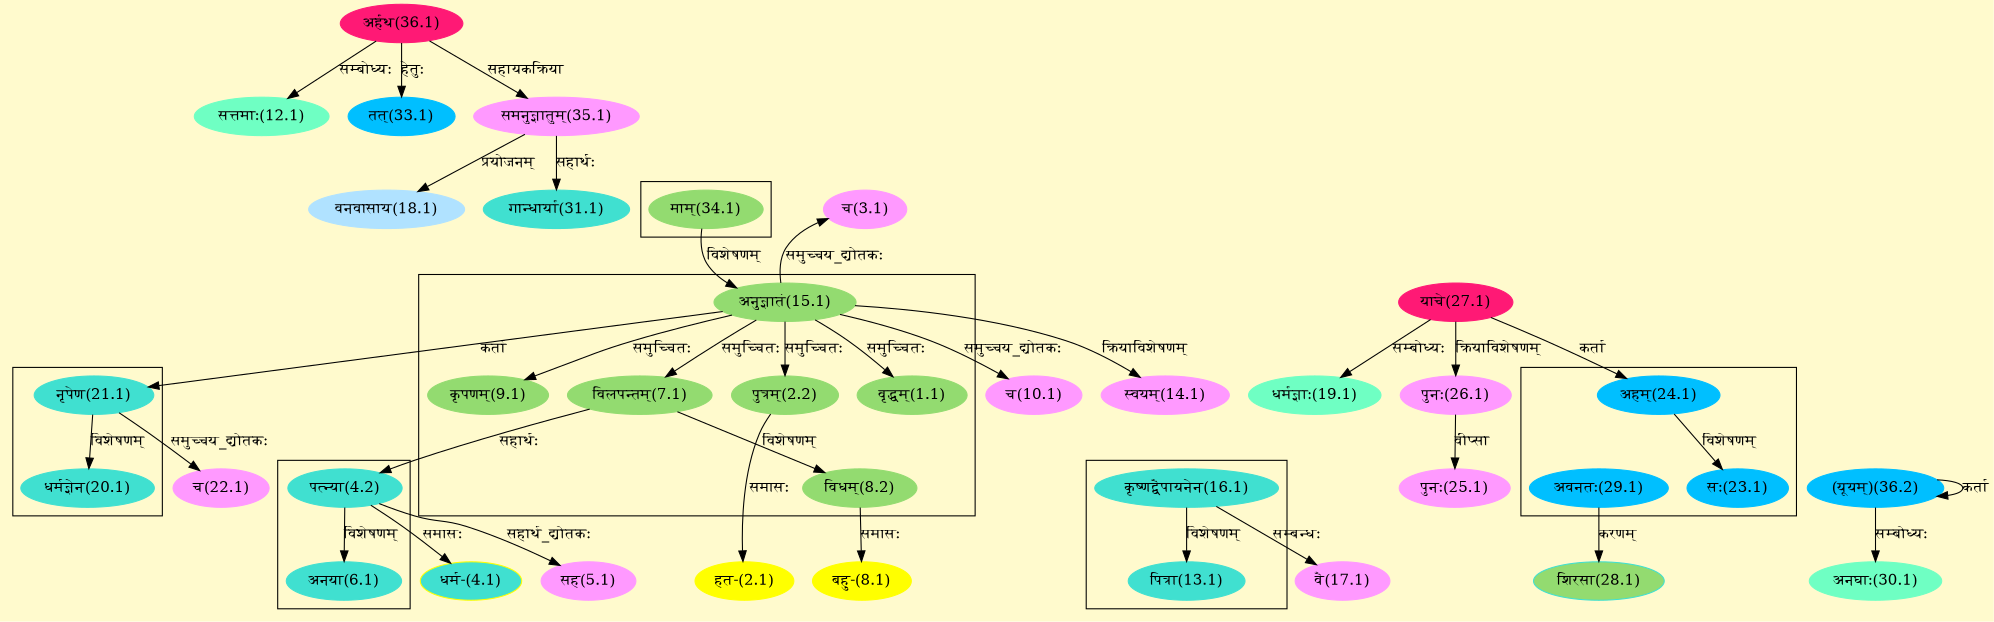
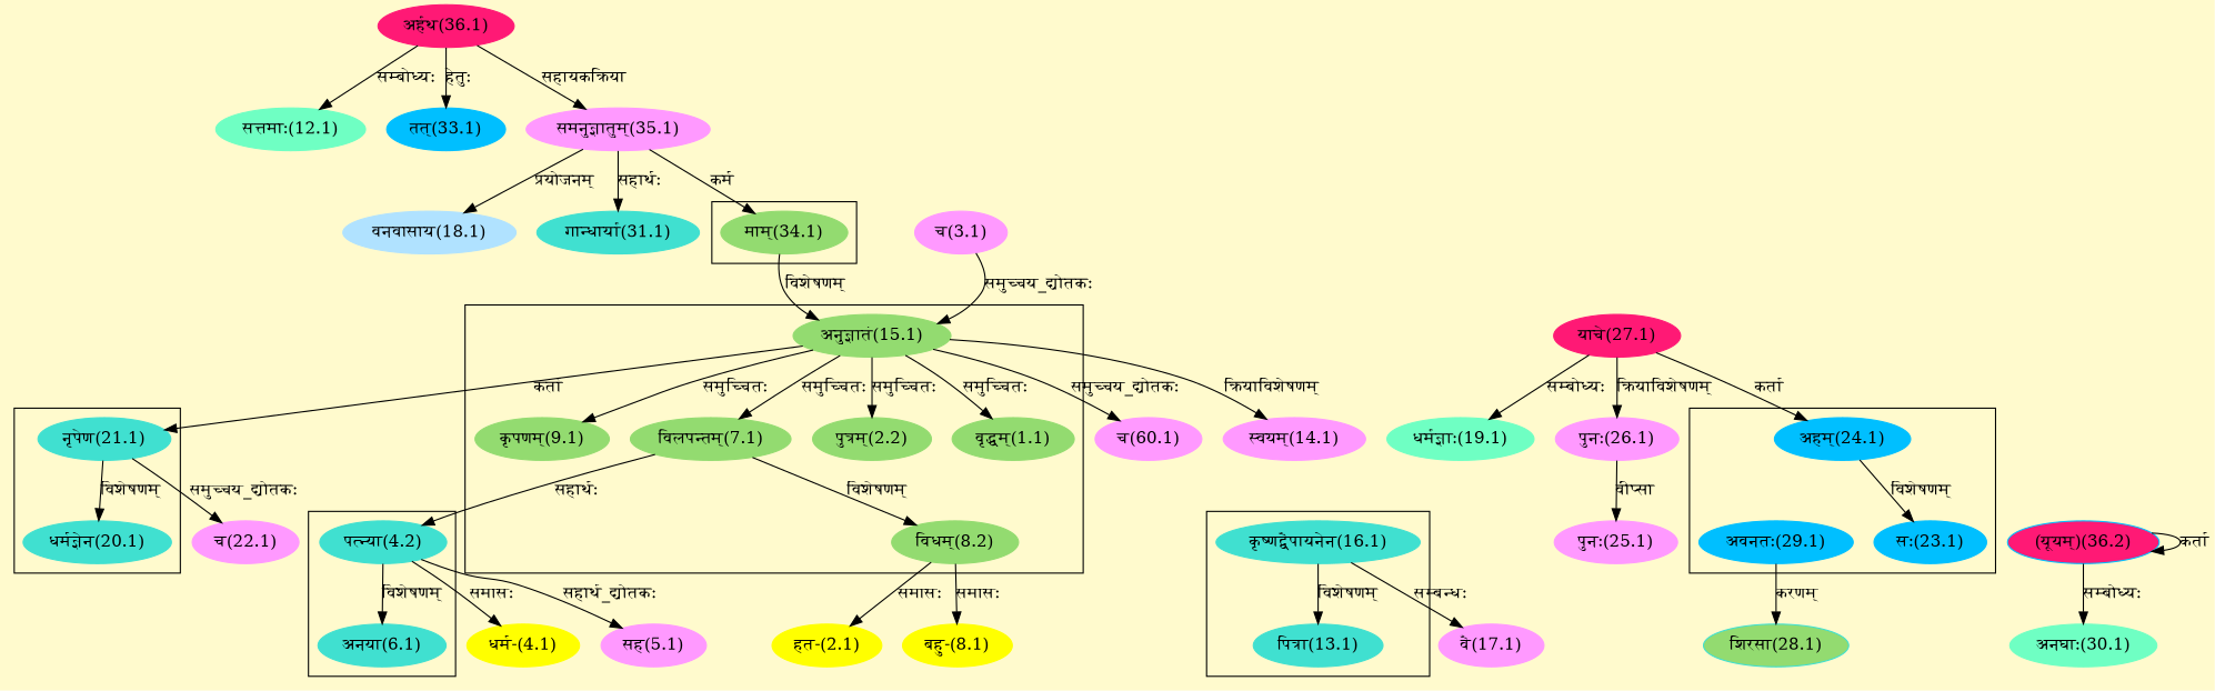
  digraph {
    bgcolor=lemonchiffon1
    compound=true
    rankdir=BT
    node [color="#FF99FF" style=filled]
    edge [dir=back]
    n1 [color="#93DB70" label="वृद्धम्(1.1)"]
    n2 [color="#93DB70" label="अनुज्ञातं(15.1)"]
    n3 [color="#93DB70" label="पुत्रम्(2.2)"]
    n4 [color="#93DB70" label="विलपन्तम्(7.1)"]
    n5 [color="#93DB70" label="विधम्(8.2)"]
    n6 [color="#93DB70" label="कृपणम्(9.1)"]
    n7 [color="#40E0D0" label="अनया(6.1)"]
    n8 [color="#40E0D0" label="पत्न्या(4.2)"]
    n9 [color="#40E0D0" label="पित्रा(13.1)"]
    n10 [color="#40E0D0" label="कृष्णद्वैपायनेन(16.1)"]
    n11 [color="#93DB70" label="माम्(34.1)"]
    n12 [color="#40E0D0" label="नृपेण(21.1)"]
    n13 [color="#40E0D0" label="धर्मज्ञेन(20.1)"]
    n14 [color="#00BFFF" label="सः(23.1)"]
    n15 [color="#00BFFF" label="अहम्(24.1)"]
    n16 [color="#00BFFF" label="अवनतः(29.1)"]
    n17 [label="समनुज्ञातुम्(35.1)"]
    n18 [color="#FF1975" label="याचे(27.1)"]
    n19 [color="#FF1975" label="अर्हथ(36.1)"]
    n20 [color="#FFFF00" label="हत-(2.1)"]
    n21 [label="च(3.1)"]
-   n22 [color="#FFFF00" label="धर्म-(4.1)" fillcolor="#40E0D0"]
+   n22 [color="#FFFF00" label="धर्म-(4.1)"]
    n23 [label="सह(5.1)"]
    n24 [color="#FFFF00" label="बहु-(8.1)"]
-   n25 [label="च(10.1)"]
+   n25 [label="च(60.1)"]
    n26 [color="#6FFFC3" label="सत्तमाः(12.1)"]
    n27 [label="स्वयम्(14.1)"]
    n28 [label="वै(17.1)"]
    n29 [color="#B0E2FF" label="वनवासाय(18.1)"]
    n30 [color="#6FFFC3" label="धर्मज्ञाः(19.1)"]
    n31 [label="च(22.1)"]
    n32 [label="पुनः(25.1)"]
    n33 [label="पुनः(26.1)"]
    n34 [color="#40E0D0" fillcolor="#93DB70" label="शिरसा(28.1)"]
    n35 [color="#6FFFC3" label="अनघाः(30.1)"]
-   n36 [color="#00BFFF" label="(यूयम्)(36.2)"]
+   n36 [color="#00BFFF" label="(यूयम्)(36.2)" fillcolor="#FF1975"]
    n37 [color="#40E0D0" label="गान्धार्या(31.1)"]
    n38 [color="#00BFFF" label="तत्(33.1)"]
    subgraph cluster_1 {
      n1
      n2
      n3
      n4
      n5
      n6
    }
    subgraph cluster_2 {
      n7
      n8
    }
    subgraph cluster_3 {
      n9
      n10
    }
    subgraph cluster_4 {
      n11
    }
    subgraph cluster_5 {
      n12
      n13
    }
    subgraph cluster_6 {
      n14
      n15
      n16
    }
    n1 -> n2 [label="समुच्चितः"]
    n2 -> n11 [label="विशेषणम्"]
    n3 -> n2 [label="समुच्चितः"]
    n4 -> n2 [label="समुच्चितः"]
    n5 -> n4 [label="विशेषणम्"]
    n6 -> n2 [label="समुच्चितः"]
    n7 -> n8 [label="विशेषणम्"]
    n8 -> n4 [label="सहार्थः"]
    n9 -> n10 [label="विशेषणम्"]
+   n11 -> n17 [label="कर्म"]
    n12 -> n2 [label="कर्ता"]
    n13 -> n12 [label="विशेषणम्"]
    n14 -> n15 [label="विशेषणम्"]
    n15 -> n18 [label="कर्ता"]
    n17 -> n19 [label="सहायकक्रिया"]
-   n20 -> n3 [label="समासः"]
-   n21 -> n2 [label="समुच्चय_द्योतकः"]
+   n20 -> n5 [label="समासः"]
+   n2 -> n21 [label="समुच्चय_द्योतकः"]
    n22 -> n8 [label="समासः"]
    n23 -> n8 [label="सहार्थ_द्योतकः"]
    n24 -> n5 [label="समासः"]
    n25 -> n2 [label="समुच्चय_द्योतकः"]
    n26 -> n19 [label="सम्बोध्यः"]
    n27 -> n2 [label="क्रियाविशेषणम्"]
    n28 -> n10 [label="सम्बन्धः"]
    n29 -> n17 [label="प्रयोजनम्"]
    n30 -> n18 [label="सम्बोध्यः"]
    n31 -> n12 [label="समुच्चय_द्योतकः"]
    n32 -> n33 [label="वीप्सा"]
    n33 -> n18 [label="क्रियाविशेषणम्"]
    n34 -> n16 [label="करणम्"]
    n35 -> n36 [label="सम्बोध्यः"]
    n36 -> n36 [label="कर्ता"]
    n37 -> n17 [label="सहार्थः"]
    n38 -> n19 [label="हेतुः"]
  }
